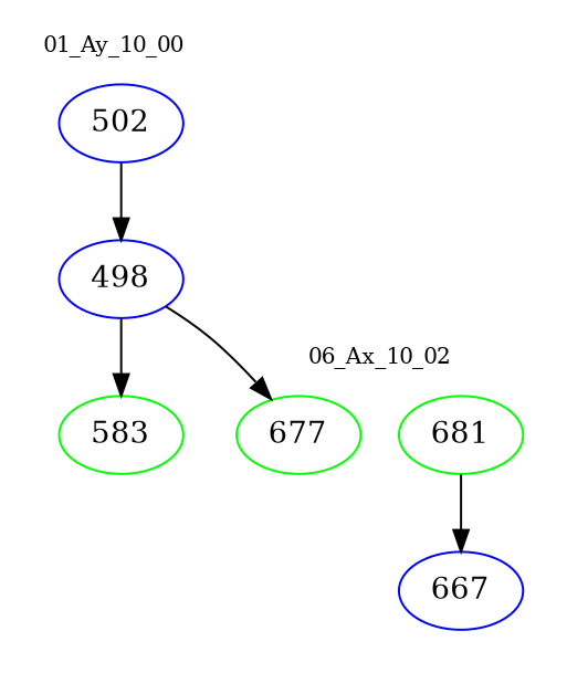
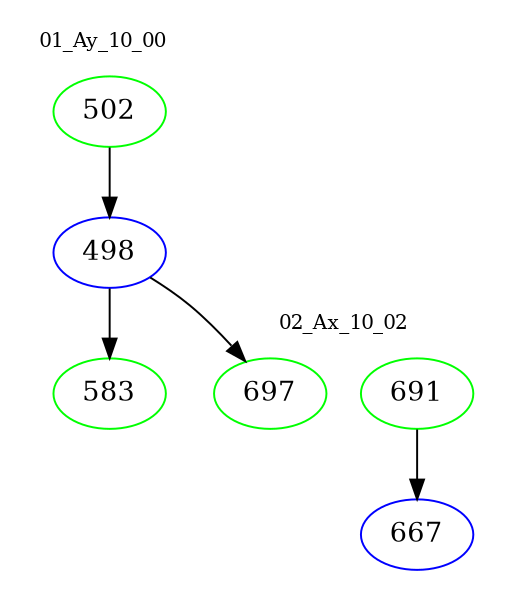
  digraph {
    node [color=green]
    edge [color=black]
-   n1 [label=681]
+   n1 [label=691]
    n2 [color=blue label=667]
-   n3 [label=677]
-   n4 [color=blue label=502]
+   n3 [label=697]
+   n4 [label=502]
    n5 [color=blue label=498]
    n6 [label=583]
    subgraph cluster_1 {
      color=white
      fontsize=10
-     label="06_Ax_10_02"
+     label="02_Ax_10_02"
      n1
      n2
      n3
    }
    subgraph cluster_2 {
      color=white
      fontsize=10
      label="01_Ay_10_00"
      n4
      n5
      n6
    }
    n1 -> n2
    n4 -> n5
    n5 -> n3
    n5 -> n6
  }
